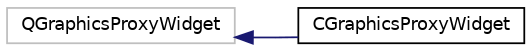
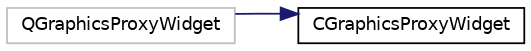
  digraph {
    rankdir=LR
    node [fillcolor=white fontname=Helvetica fontsize=10 shape=record style=filled]
    n1 [color=grey75 height=0.2 label=QGraphicsProxyWidget width=0.4]
    n2 [color=black height=0.2 label=CGraphicsProxyWidget width=0.4]
-   n1 -> n2 [color=midnightblue dir=back fontname=Helvetica fontsize=10 labelfontname=Helvetica labelfontsize=10 style=solid]
+   n2 -> n1 [color=midnightblue dir=back fontname=Helvetica fontsize=10 labelfontname=Helvetica labelfontsize=10 style=solid]
  }
